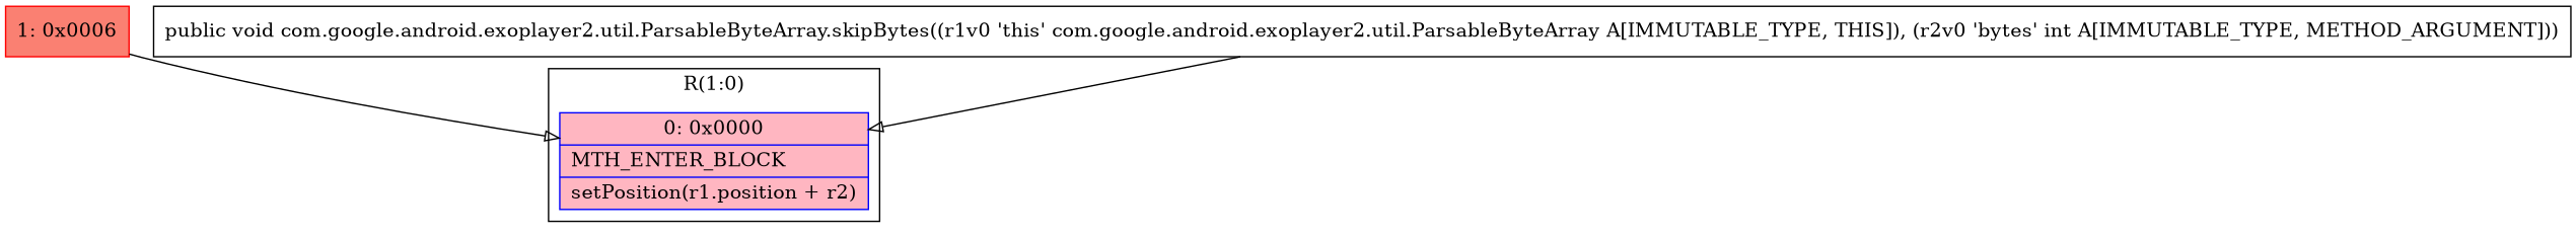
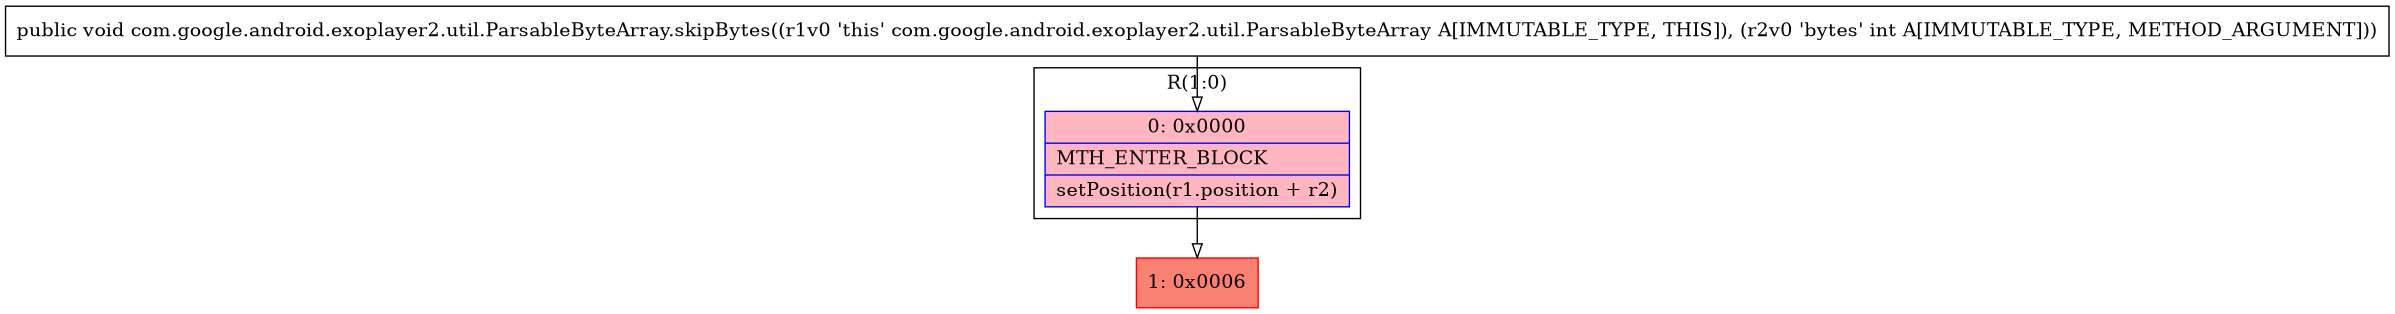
  digraph {
    node [shape=record style=filled]
    edge [arrowhead=onormal]
    n1 [color=blue label="{0\:\ 0x0000|MTH_ENTER_BLOCK\l|setPosition(r1.position + r2)\l}" fillcolor=lightpink]
    n2 [color=red label="{1\:\ 0x0006}" fillcolor=salmon]
    n3 [label="{public void com.google.android.exoplayer2.util.ParsableByteArray.skipBytes((r1v0 'this' com.google.android.exoplayer2.util.ParsableByteArray A[IMMUTABLE_TYPE, THIS]), (r2v0 'bytes' int A[IMMUTABLE_TYPE, METHOD_ARGUMENT])) }" fillcolor=white]
    subgraph cluster_1 {
      label="R(1:0)"
      n1
    }
-   n2 -> n1
+   n1 -> n2
    n3 -> n1
  }
